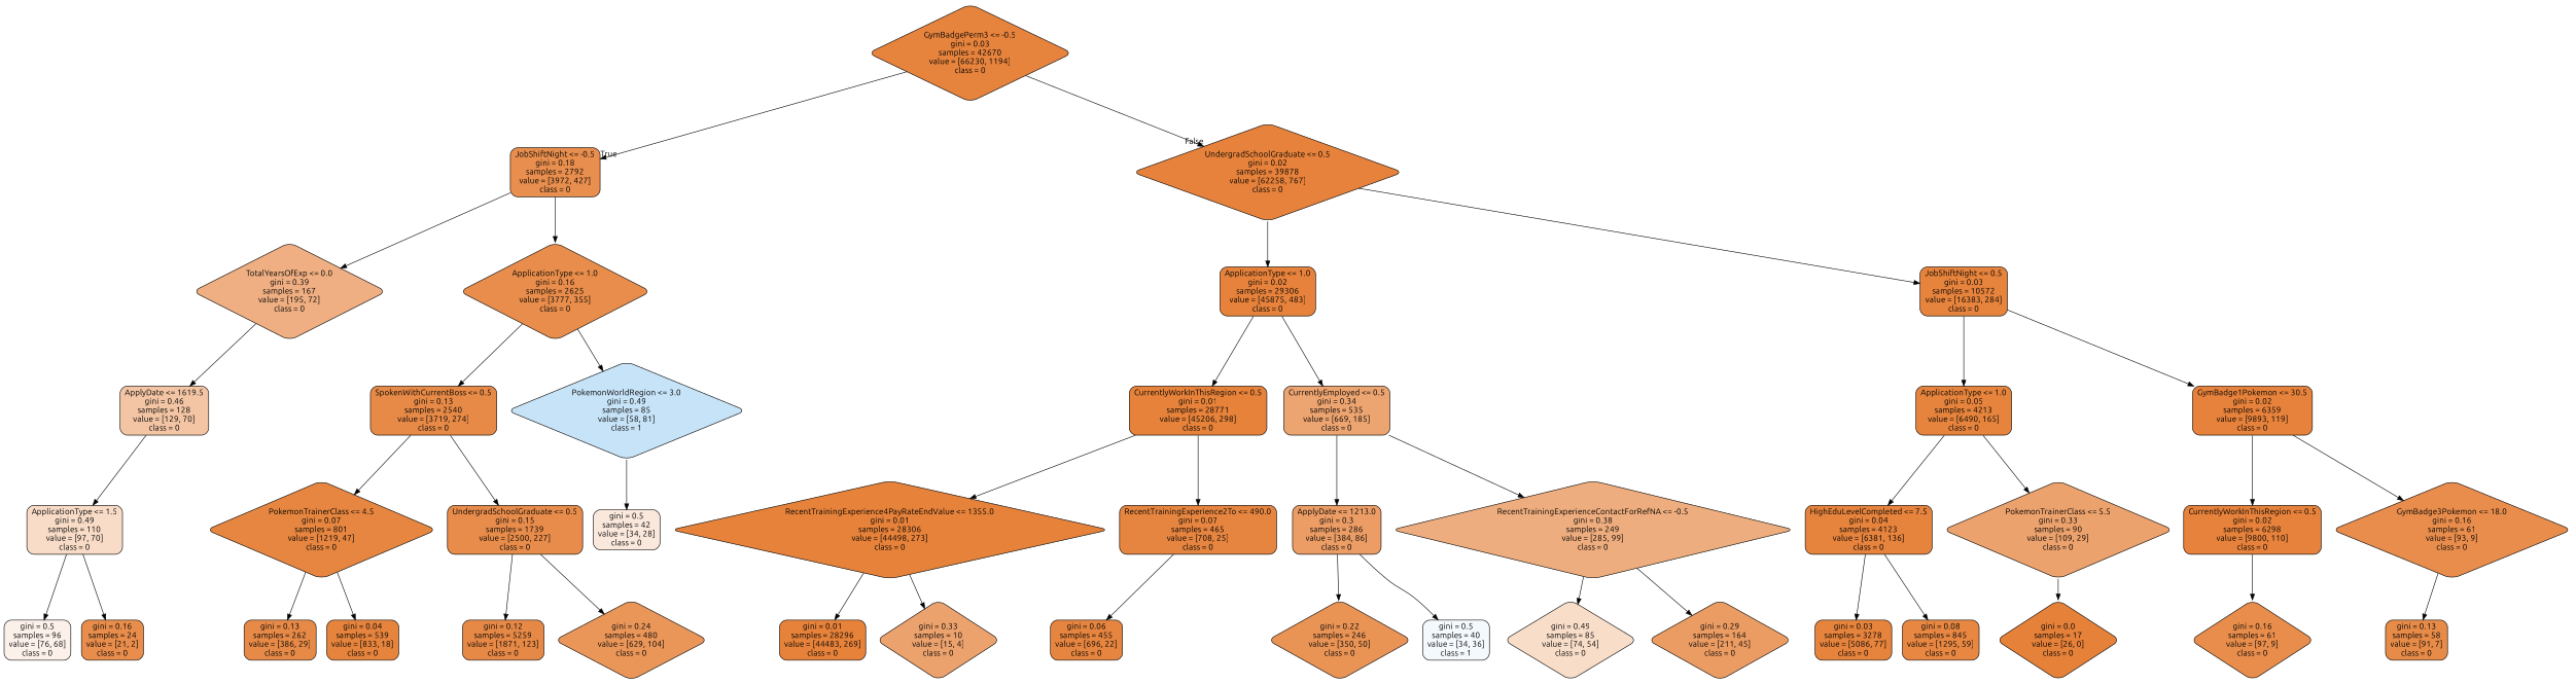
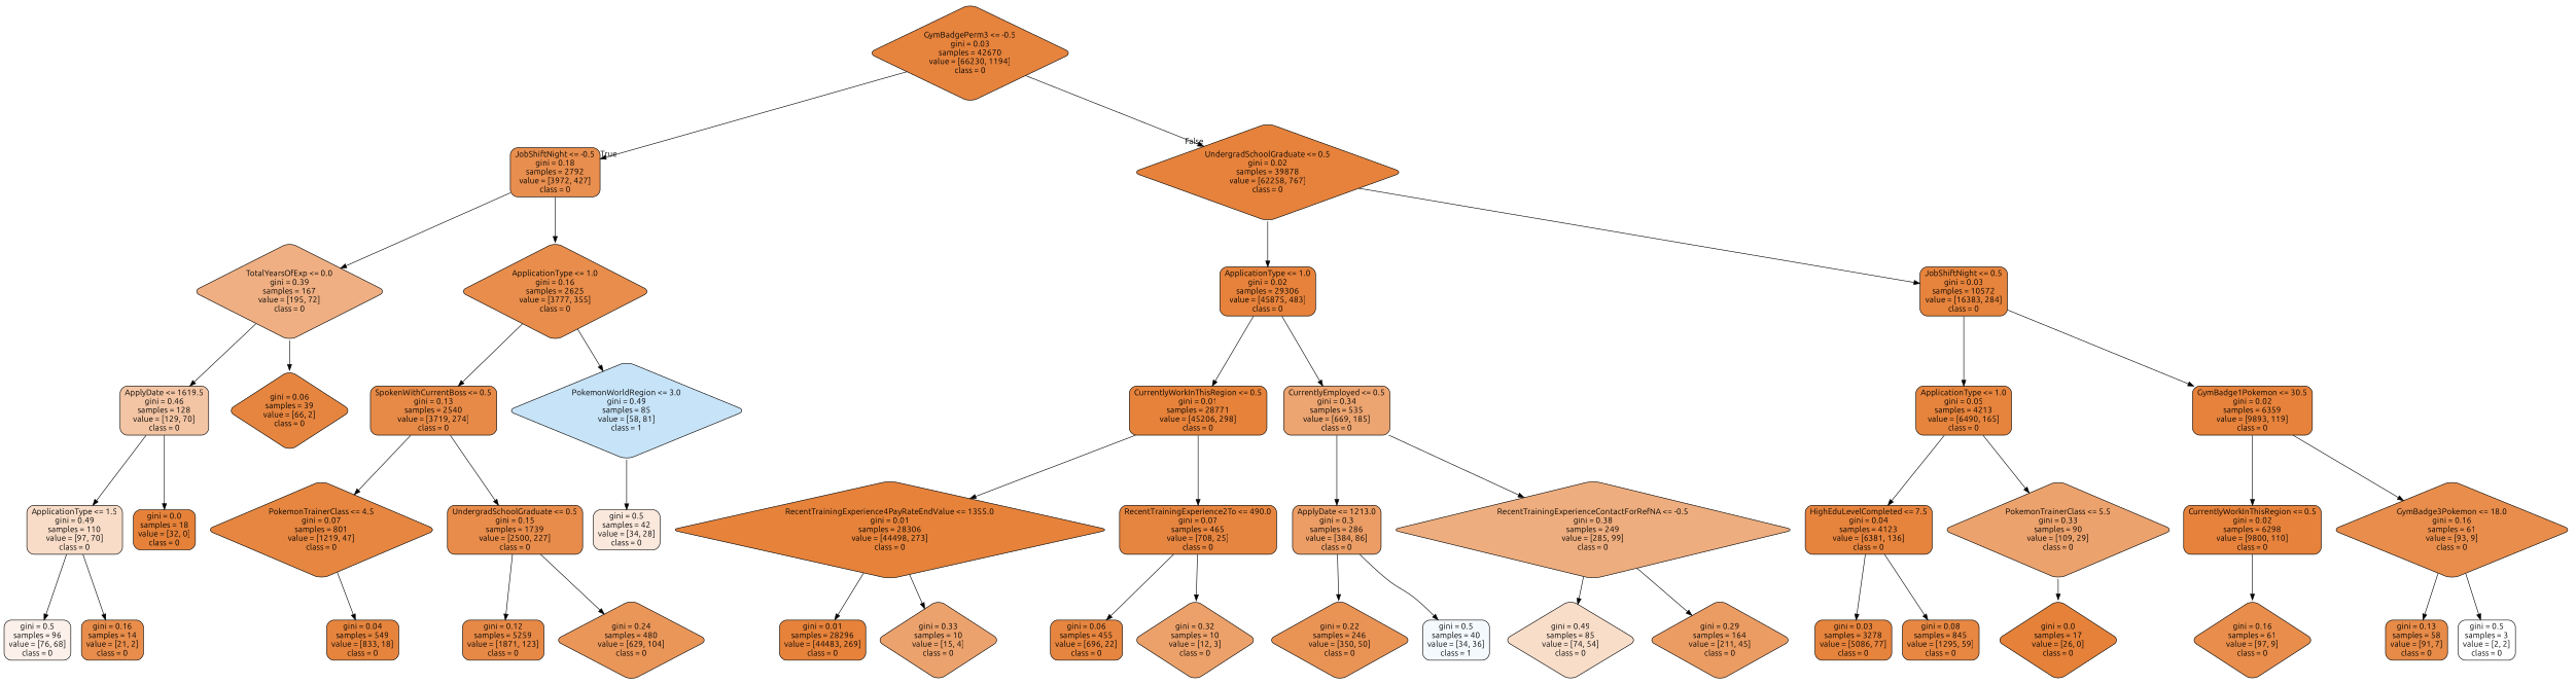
  digraph {
    fontname=Ubuntu
    node [color=black fillcolor="#e58139fc" fontname=Ubuntu shape=box style="filled, rounded"]
    edge [fontname=Ubuntu]
    n1 [fillcolor="#e58139fa" label="GymBadgePerm3 <= -0.5\ngini = 0.03\nsamples = 42670\nvalue = [66230, 1194]\nclass = 0" shape=diamond]
    n2 [fillcolor="#e58139e4" label="JobShiftNight <= -0.5\ngini = 0.18\nsamples = 2792\nvalue = [3972, 427]\nclass = 0"]
    n3 [label="UndergradSchoolGraduate <= 0.5\ngini = 0.02\nsamples = 39878\nvalue = [62258, 767]\nclass = 0" shape=diamond]
    n4 [fillcolor="#e58139a1" label="TotalYearsOfExp <= 0.0\ngini = 0.39\nsamples = 167\nvalue = [195, 72]\nclass = 0" shape=diamond]
    n5 [fillcolor="#e58139e7" label="ApplicationType <= 1.0\ngini = 0.16\nsamples = 2625\nvalue = [3777, 355]\nclass = 0" shape=diamond]
    n6 [label="ApplicationType <= 1.0\ngini = 0.02\nsamples = 29306\nvalue = [45875, 483]\nclass = 0"]
    n7 [fillcolor="#e58139fb" label="JobShiftNight <= 0.5\ngini = 0.03\nsamples = 10572\nvalue = [16383, 284]\nclass = 0"]
    n8 [fillcolor="#e5813975" label="ApplyDate <= 1619.5\ngini = 0.46\nsamples = 128\nvalue = [129, 70]\nclass = 0"]
+   n9 [fillcolor="#e58139f7" label="gini = 0.06\nsamples = 39\nvalue = [66, 2]\nclass = 0" shape=diamond]
    n10 [fillcolor="#e58139ec" label="SpokenWithCurrentBoss <= 0.5\ngini = 0.13\nsamples = 2540\nvalue = [3719, 274]\nclass = 0"]
    n11 [fillcolor="#399de548" label="PokemonWorldRegion <= 3.0\ngini = 0.49\nsamples = 85\nvalue = [58, 81]\nclass = 1" shape=diamond]
    n12 [fillcolor="#e5813947" label="ApplicationType <= 1.5\ngini = 0.49\nsamples = 110\nvalue = [97, 70]\nclass = 0"]
+   n13 [fillcolor="#e58139ff" label="gini = 0.0\nsamples = 18\nvalue = [32, 0]\nclass = 0"]
    n14 [fillcolor="#e581391b" label="gini = 0.5\nsamples = 96\nvalue = [76, 68]\nclass = 0"]
-   n15 [fillcolor="#e58139e7" label="gini = 0.16\nsamples = 24\nvalue = [21, 2]\nclass = 0"]
+   n15 [fillcolor="#e58139e7" label="gini = 0.16\nsamples = 14\nvalue = [21, 2]\nclass = 0"]
    n16 [fillcolor="#e58139f5" label="PokemonTrainerClass <= 4.5\ngini = 0.07\nsamples = 801\nvalue = [1219, 47]\nclass = 0" shape=diamond]
    n17 [fillcolor="#e58139e8" label="UndergradSchoolGraduate <= 0.5\ngini = 0.15\nsamples = 1739\nvalue = [2500, 227]\nclass = 0"]
    n18 [fillcolor="#e581392d" label="gini = 0.5\nsamples = 42\nvalue = [34, 28]\nclass = 0"]
-   n19 [fillcolor="#e58139ec" label="gini = 0.13\nsamples = 262\nvalue = [386, 29]\nclass = 0"]
-   n20 [fillcolor="#e58139f9" label="gini = 0.04\nsamples = 539\nvalue = [833, 18]\nclass = 0"]
+   n20 [fillcolor="#e58139f9" label="gini = 0.04\nsamples = 549\nvalue = [833, 18]\nclass = 0"]
    n21 [fillcolor="#e58139ee" label="gini = 0.12\nsamples = 5259\nvalue = [1871, 123]\nclass = 0"]
    n22 [fillcolor="#e58139d5" label="gini = 0.24\nsamples = 480\nvalue = [629, 104]\nclass = 0" shape=diamond]
    n23 [fillcolor="#e58139fd" label="CurrentlyWorkInThisRegion <= 0.5\ngini = 0.01\nsamples = 28771\nvalue = [45206, 298]\nclass = 0"]
    n24 [fillcolor="#e58139b8" label="CurrentlyEmployed <= 0.5\ngini = 0.34\nsamples = 535\nvalue = [669, 185]\nclass = 0"]
    n25 [fillcolor="#e58139f9" label="ApplicationType <= 1.0\ngini = 0.05\nsamples = 4213\nvalue = [6490, 165]\nclass = 0"]
    n26 [label="GymBadge1Pokemon <= 30.5\ngini = 0.02\nsamples = 6359\nvalue = [9893, 119]\nclass = 0"]
    n27 [fillcolor="#e58139fd" label="RecentTrainingExperience4PayRateEndValue <= 1355.0\ngini = 0.01\nsamples = 28306\nvalue = [44498, 273]\nclass = 0" shape=diamond]
    n28 [fillcolor="#e58139f6" label="RecentTrainingExperience2To <= 490.0\ngini = 0.07\nsamples = 465\nvalue = [708, 25]\nclass = 0"]
    n29 [fillcolor="#e58139c6" label="ApplyDate <= 1213.0\ngini = 0.3\nsamples = 286\nvalue = [384, 86]\nclass = 0"]
    n30 [fillcolor="#e58139a6" label="RecentTrainingExperienceContactForRefNA <= -0.5\ngini = 0.38\nsamples = 249\nvalue = [285, 99]\nclass = 0" shape=diamond]
    n31 [fillcolor="#e58139fd" label="gini = 0.01\nsamples = 28296\nvalue = [44483, 269]\nclass = 0"]
    n32 [fillcolor="#e58139bb" label="gini = 0.33\nsamples = 10\nvalue = [15, 4]\nclass = 0" shape=diamond]
    n33 [fillcolor="#e58139f7" label="gini = 0.06\nsamples = 455\nvalue = [696, 22]\nclass = 0"]
+   n34 [fillcolor="#e58139bf" label="gini = 0.32\nsamples = 10\nvalue = [12, 3]\nclass = 0" shape=diamond]
    n35 [fillcolor="#e58139db" label="gini = 0.22\nsamples = 246\nvalue = [350, 50]\nclass = 0" shape=diamond]
    n36 [fillcolor="#399de50e" label="gini = 0.5\nsamples = 40\nvalue = [34, 36]\nclass = 1"]
    n37 [fillcolor="#e5813945" label="gini = 0.49\nsamples = 85\nvalue = [74, 54]\nclass = 0" shape=diamond]
    n38 [fillcolor="#e58139c9" label="gini = 0.29\nsamples = 164\nvalue = [211, 45]\nclass = 0" shape=diamond]
    n39 [fillcolor="#e58139fa" label="HighEduLevelCompleted <= 7.5\ngini = 0.04\nsamples = 4123\nvalue = [6381, 136]\nclass = 0"]
    n40 [fillcolor="#e58139bb" label="PokemonTrainerClass <= 5.5\ngini = 0.33\nsamples = 90\nvalue = [109, 29]\nclass = 0" shape=diamond]
    n41 [label="CurrentlyWorkInThisRegion <= 0.5\ngini = 0.02\nsamples = 6298\nvalue = [9800, 110]\nclass = 0"]
    n42 [fillcolor="#e58139e6" label="GymBadge3Pokemon <= 18.0\ngini = 0.16\nsamples = 61\nvalue = [93, 9]\nclass = 0" shape=diamond]
    n43 [fillcolor="#e58139fb" label="gini = 0.03\nsamples = 3278\nvalue = [5086, 77]\nclass = 0"]
    n44 [fillcolor="#e58139f3" label="gini = 0.08\nsamples = 845\nvalue = [1295, 59]\nclass = 0"]
    n45 [fillcolor="#e58139ff" label="gini = 0.0\nsamples = 17\nvalue = [26, 0]\nclass = 0" shape=diamond]
    n46 [fillcolor="#e58139e7" label="gini = 0.16\nsamples = 61\nvalue = [97, 9]\nclass = 0" shape=diamond]
    n47 [fillcolor="#e58139eb" label="gini = 0.13\nsamples = 58\nvalue = [91, 7]\nclass = 0"]
+   n48 [fillcolor="#e5813900" label="gini = 0.5\nsamples = 3\nvalue = [2, 2]\nclass = 0"]
    n1 -> n2 [headlabel=True labelangle=45 labeldistance=2.5]
    n1 -> n3 [headlabel=False labelangle=-45 labeldistance=2.5]
    n2 -> n4
    n2 -> n5
    n3 -> n6
    n3 -> n7
    n4 -> n8
+   n4 -> n9
    n5 -> n10
    n5 -> n11
    n6 -> n23
    n6 -> n24
    n7 -> n25
    n7 -> n26
    n8 -> n12
+   n8 -> n13
    n10 -> n16
    n10 -> n17
    n11 -> n18
    n12 -> n14
    n12 -> n15
-   n16 -> n19
    n16 -> n20
    n17 -> n21
    n17 -> n22
    n23 -> n27
    n23 -> n28
    n24 -> n29
    n24 -> n30
    n25 -> n39
    n25 -> n40
    n26 -> n41
    n26 -> n42
    n27 -> n31
    n27 -> n32
    n28 -> n33
+   n28 -> n34
    n29 -> n35
    n29 -> n36
    n30 -> n37
    n30 -> n38
    n39 -> n43
    n39 -> n44
    n40 -> n45
    n41 -> n46
    n42 -> n47
+   n42 -> n48
  }
